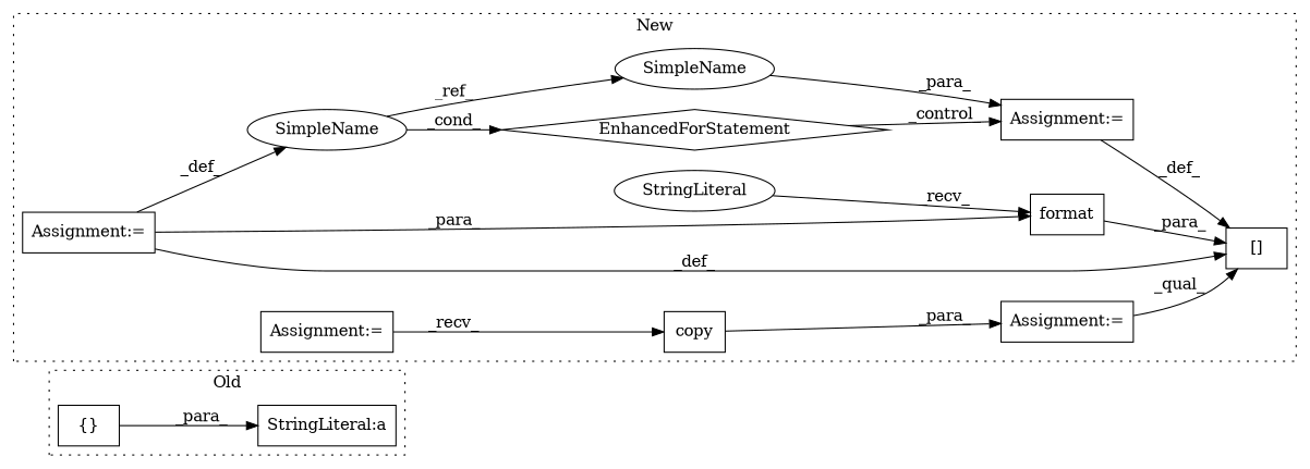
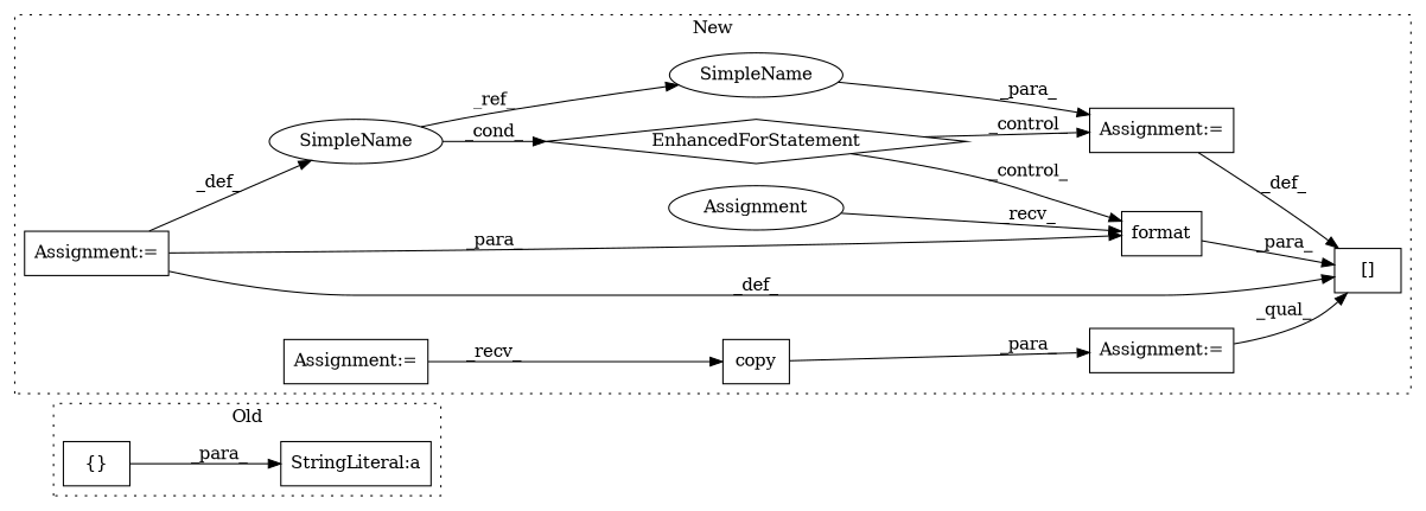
  digraph {
    rankdir=LR
    node [a=7 l="85,2" s="5770,5901" shape=box]
    n1 [a=4 l="1,1" label="{}" s="5278,5293"]
    n2 [a=27 l=3 label="StringLiteral:a" s=5881]
    n3 [label="Assignment:="]
    n4 [a=70 label=EnhancedForStatement shape=diamond]
    n5 [l=1 label="Assignment:=" s=5960]
    n6 [a=2 l="7,1" label="[]" s="5915,5959"]
    n7 [l=4 label="Assignment:=" s=4050]
    n8 [a=32 l="5,1" label=copy s="5702,5721"]
    n9 [a=32 l="7,1" label=format s="5936,5958"]
    n10 [a=42 l=5 label=SimpleName s=5859 shape=ellipse]
    n11 [l=1 label="Assignment:=" s=5696]
-   n12 [a=45 l=13 label=StringLiteral s=5922 shape=ellipse]
+   n12 [a=45 l=13 label=Assignment s=5922 shape=ellipse]
    n13 [a=42 l=5 label=SimpleName s=5961 shape=ellipse]
    subgraph cluster_1 {
      label=Old
      style=dotted
      n1
      n2
    }
    subgraph cluster_2 {
      label=New
      style=dotted
      n3
      n4
      n5
      n6
      n7
      n8
      n9
      n10
      n11
      n12
      n13
    }
    n1 -> n2 [label=_para_]
    n3 -> n6 [label=_def_]
    n3 -> n9 [label=_para_]
    n3 -> n10 [label=_def_]
    n4 -> n5 [label=_control_]
+   n4 -> n9 [label=_control_]
    n5 -> n6 [label=_def_]
    n7 -> n8 [label=_recv_]
    n8 -> n11 [label=_para_]
    n9 -> n6 [label=_para_]
    n10 -> n4 [label=_cond_]
    n10 -> n13 [label=_ref_]
    n11 -> n6 [label=_qual_]
    n12 -> n9 [label=_recv_]
    n13 -> n5 [label=_para_]
  }
